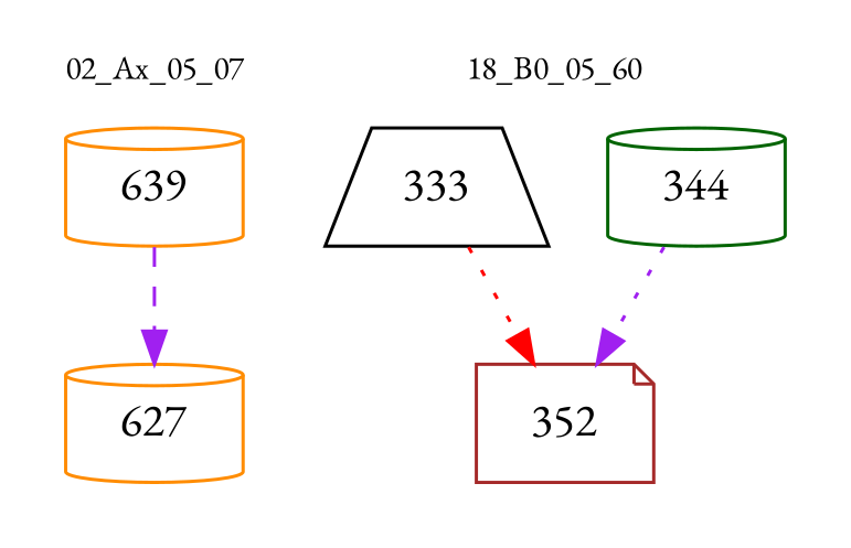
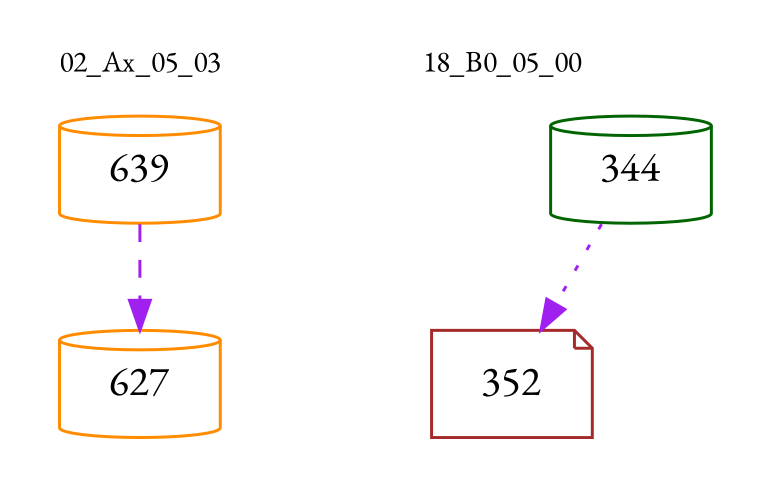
  digraph {
    fontname="EB Garamond"
    node [color=darkorange fontname="EB Garamond" shape=cylinder]
    edge [color=purple fontname="EB Garamond" style=dotted]
    n1 [label=639]
    n2 [label=627]
    n3 [color=darkgreen label=344]
-   n4 [color=black label=333 shape=trapezium]
    n5 [color=brown label=352 shape=note]
    subgraph cluster_1 {
      color=white
      fontsize=10
-     label="02_Ax_05_07"
+     label="02_Ax_05_03"
      n1
      n2
    }
    subgraph cluster_2 {
      color=white
      fontsize=10
-     label="18_B0_05_60"
+     label="18_B0_05_00"
      n3
-     n4
      n5
    }
    n1 -> n2 [style=dashed]
    n3 -> n5
-   n4 -> n5 [color=red]
  }
